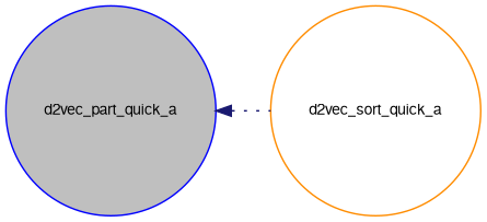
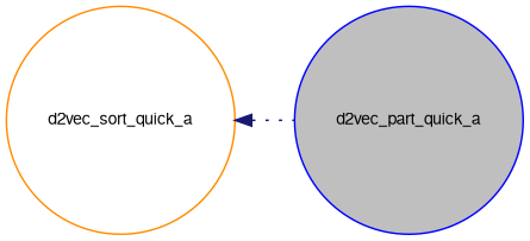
  digraph {
    rankdir=LR
    node [fontname=FreeSans fontsize=10 shape=circle]
    n1 [color=blue fillcolor=grey75 fontcolor=black height=0.2 label=d2vec_part_quick_a style=filled width=0.4]
    n2 [color=darkorange height=0.2 label=d2vec_sort_quick_a width=0.4]
-   n1 -> n2 [color=midnightblue dir=back fontname=FreeSans fontsize=10 labelfontname=FreeSans labelfontsize=10 style=dotted]
+   n2 -> n1 [color=midnightblue dir=back fontname=FreeSans fontsize=10 labelfontname=FreeSans labelfontsize=10 style=dotted]
  }
